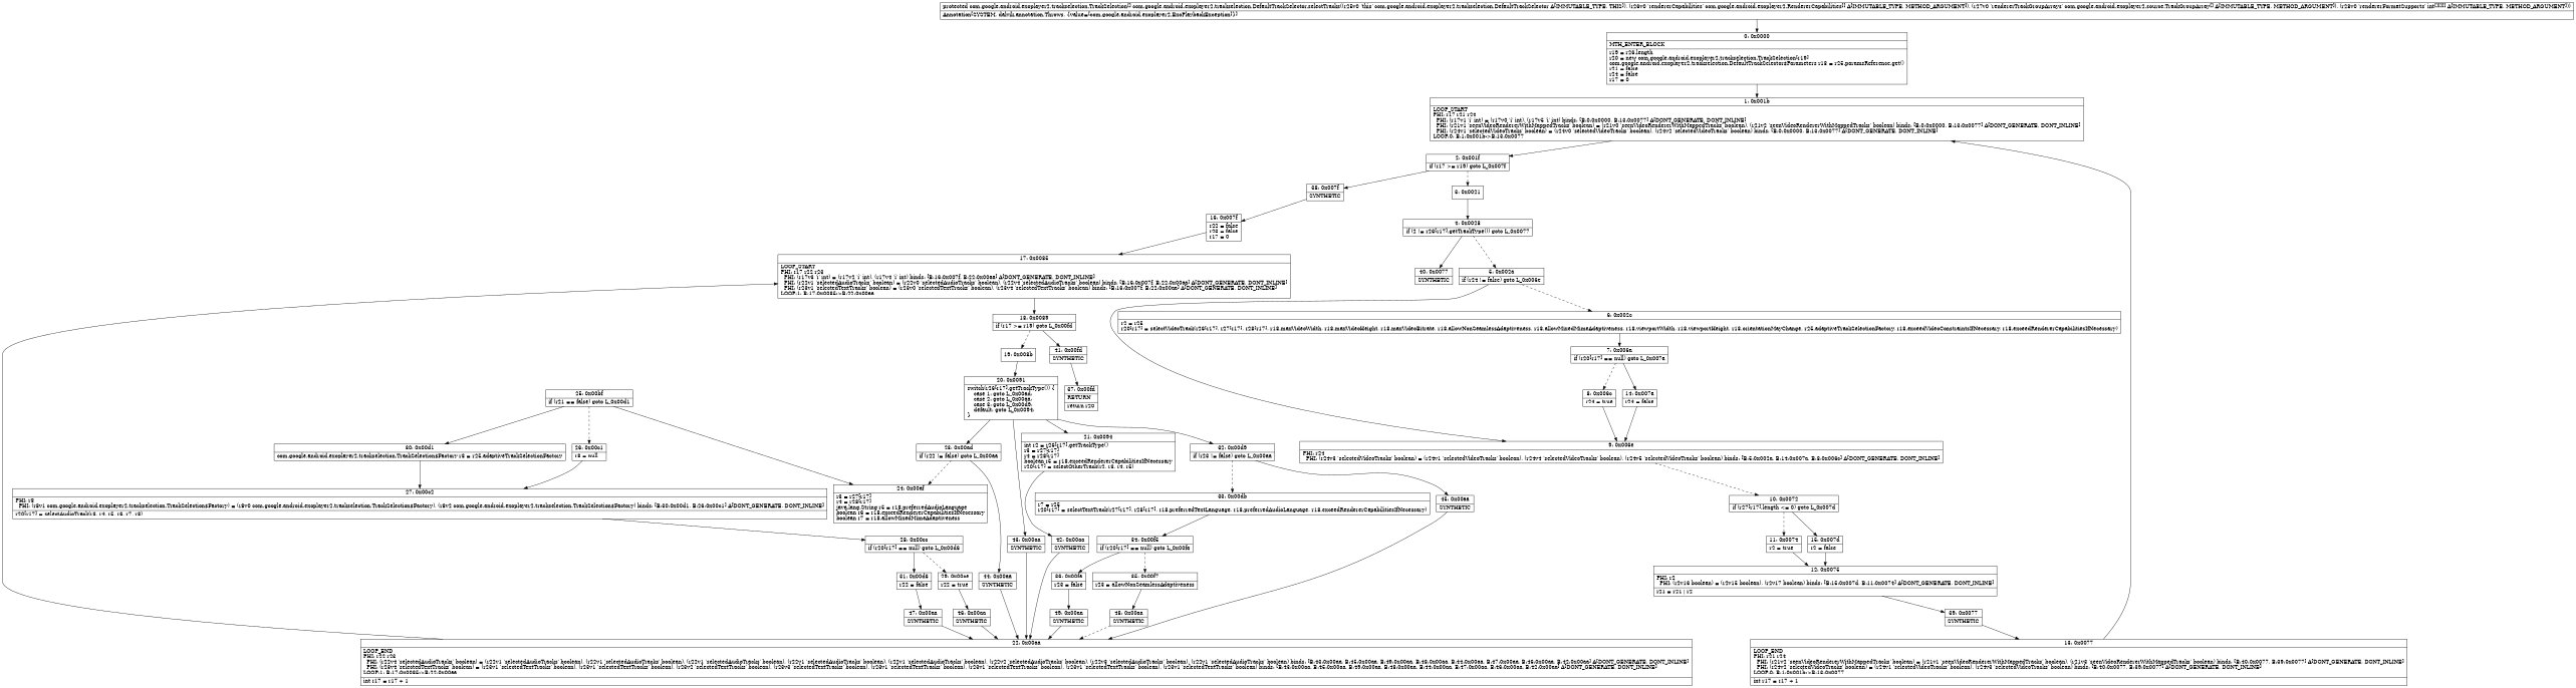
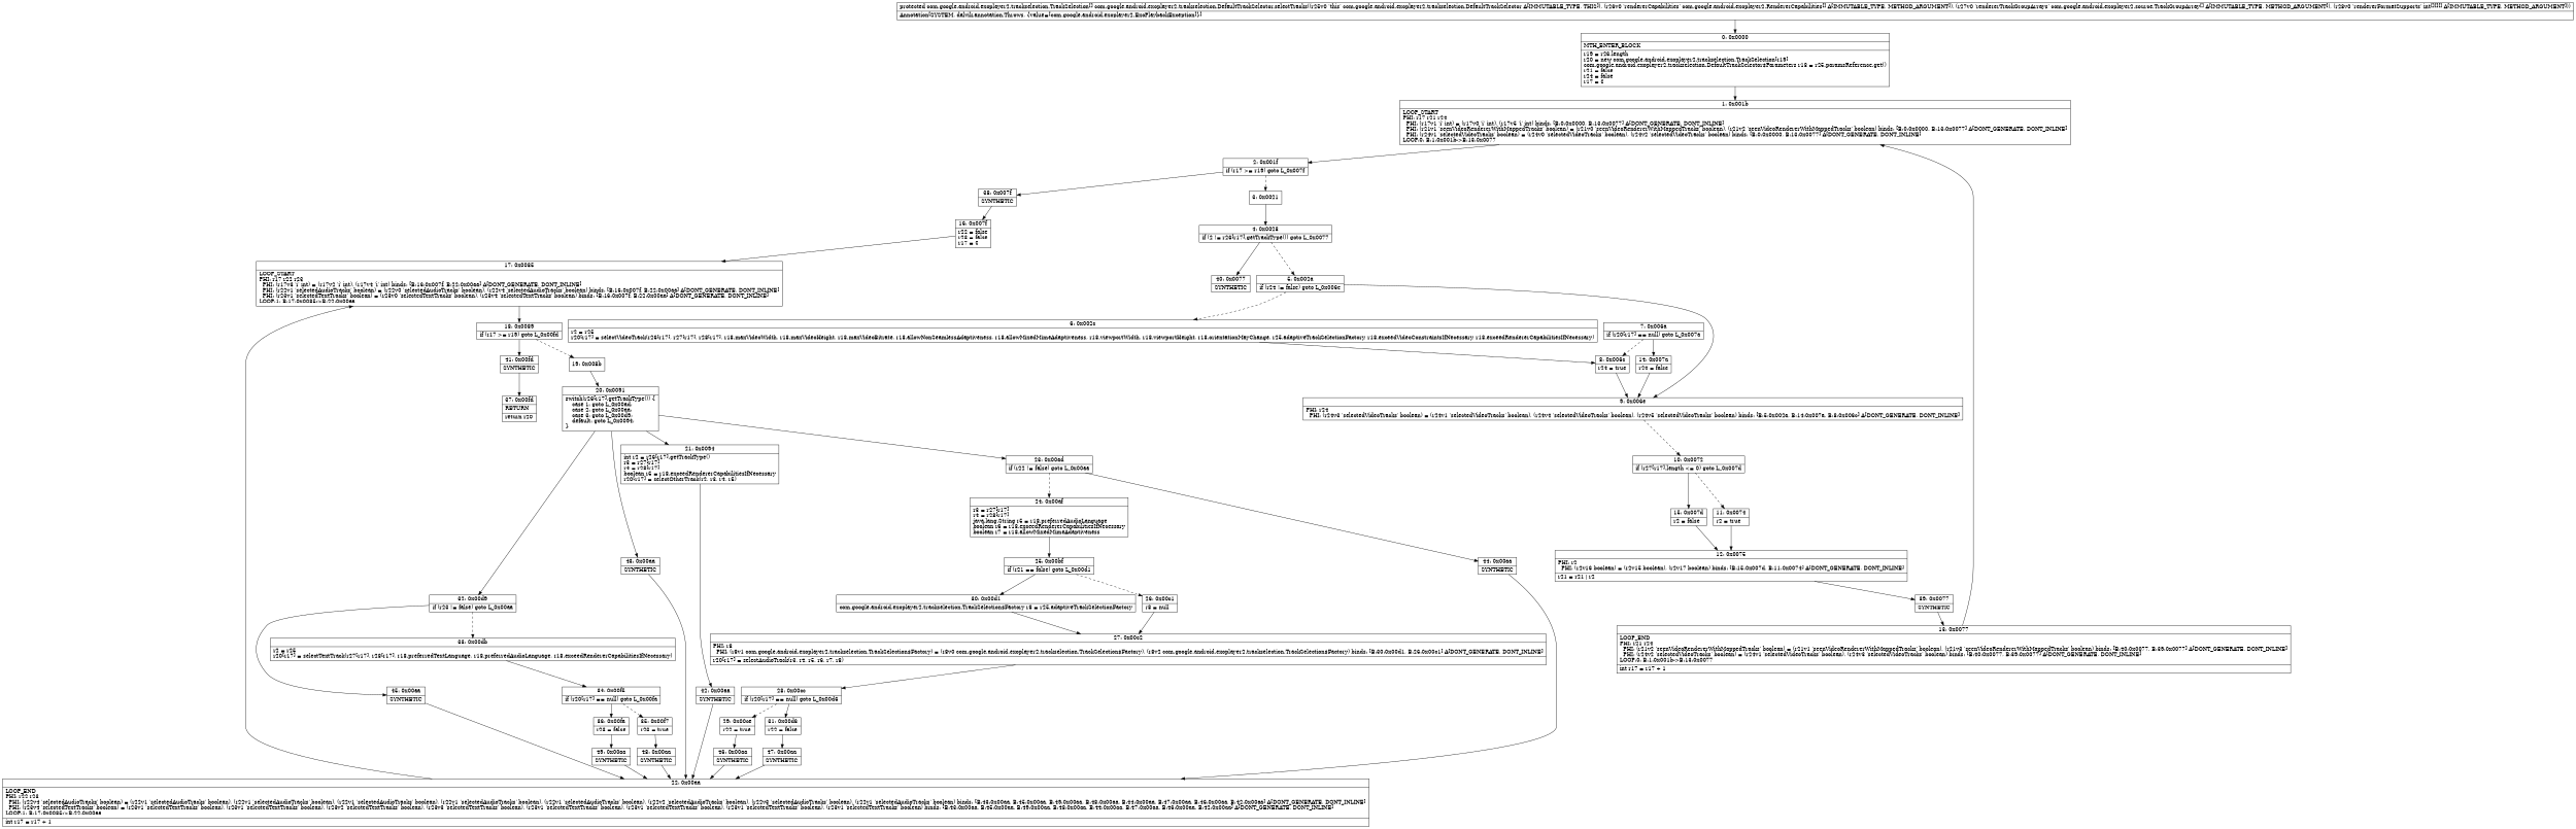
  digraph {
    node [shape=record]
    n1 [label="{0\:\ 0x0000|MTH_ENTER_BLOCK\l|r19 = r26.length\lr20 = new com.google.android.exoplayer2.trackselection.TrackSelection[r19]\lcom.google.android.exoplayer2.trackselection.DefaultTrackSelector$Parameters r18 = r25.paramsReference.get()\lr21 = false\lr24 = false\lr17 = 0\l}"]
    n2 [label="{1\:\ 0x001b|LOOP_START\lPHI: r17 r21 r24 \l  PHI: (r17v1 'i' int) = (r17v0 'i' int), (r17v5 'i' int) binds: [B:0:0x0000, B:13:0x0077] A[DONT_GENERATE, DONT_INLINE]\l  PHI: (r21v1 'seenVideoRendererWithMappedTracks' boolean) = (r21v0 'seenVideoRendererWithMappedTracks' boolean), (r21v2 'seenVideoRendererWithMappedTracks' boolean) binds: [B:0:0x0000, B:13:0x0077] A[DONT_GENERATE, DONT_INLINE]\l  PHI: (r24v1 'selectedVideoTracks' boolean) = (r24v0 'selectedVideoTracks' boolean), (r24v2 'selectedVideoTracks' boolean) binds: [B:0:0x0000, B:13:0x0077] A[DONT_GENERATE, DONT_INLINE]\lLOOP:0: B:1:0x001b\-\>B:13:0x0077\l}"]
    n3 [label="{2\:\ 0x001f|if (r17 \>= r19) goto L_0x007f\l}"]
    n4 [label="{3\:\ 0x0021}"]
    n5 [label="{38\:\ 0x007f|SYNTHETIC\l}"]
    n6 [label="{4\:\ 0x0028|if (2 != r26[r17].getTrackType()) goto L_0x0077\l}"]
    n7 [label="{16\:\ 0x007f|r22 = false\lr23 = false\lr17 = 0\l}"]
    n8 [label="{5\:\ 0x002a|if (r24 != false) goto L_0x006e\l}"]
    n9 [label="{40\:\ 0x0077|SYNTHETIC\l}"]
    n10 [label="{6\:\ 0x002c|r2 = r25\lr20[r17] = selectVideoTrack(r26[r17], r27[r17], r28[r17], r18.maxVideoWidth, r18.maxVideoHeight, r18.maxVideoBitrate, r18.allowNonSeamlessAdaptiveness, r18.allowMixedMimeAdaptiveness, r18.viewportWidth, r18.viewportHeight, r18.orientationMayChange, r25.adaptiveTrackSelectionFactory, r18.exceedVideoConstraintsIfNecessary, r18.exceedRendererCapabilitiesIfNecessary)\l}"]
    n11 [label="{9\:\ 0x006e|PHI: r24 \l  PHI: (r24v3 'selectedVideoTracks' boolean) = (r24v1 'selectedVideoTracks' boolean), (r24v4 'selectedVideoTracks' boolean), (r24v5 'selectedVideoTracks' boolean) binds: [B:5:0x002a, B:14:0x007a, B:8:0x006c] A[DONT_GENERATE, DONT_INLINE]\l}"]
    n12 [label="{7\:\ 0x006a|if (r20[r17] == null) goto L_0x007a\l}"]
    n13 [label="{10\:\ 0x0072|if (r27[r17].length \<= 0) goto L_0x007d\l}"]
    n14 [label="{8\:\ 0x006c|r24 = true\l}"]
    n15 [label="{14\:\ 0x007a|r24 = false\l}"]
    n16 [label="{11\:\ 0x0074|r2 = true\l}"]
    n17 [label="{15\:\ 0x007d|r2 = false\l}"]
    n18 [label="{12\:\ 0x0075|PHI: r2 \l  PHI: (r2v16 boolean) = (r2v15 boolean), (r2v17 boolean) binds: [B:15:0x007d, B:11:0x0074] A[DONT_GENERATE, DONT_INLINE]\l|r21 = r21 \| r2\l}"]
    n19 [label="{39\:\ 0x0077|SYNTHETIC\l}"]
    n20 [label="{13\:\ 0x0077|LOOP_END\lPHI: r21 r24 \l  PHI: (r21v2 'seenVideoRendererWithMappedTracks' boolean) = (r21v1 'seenVideoRendererWithMappedTracks' boolean), (r21v3 'seenVideoRendererWithMappedTracks' boolean) binds: [B:40:0x0077, B:39:0x0077] A[DONT_GENERATE, DONT_INLINE]\l  PHI: (r24v2 'selectedVideoTracks' boolean) = (r24v1 'selectedVideoTracks' boolean), (r24v3 'selectedVideoTracks' boolean) binds: [B:40:0x0077, B:39:0x0077] A[DONT_GENERATE, DONT_INLINE]\lLOOP:0: B:1:0x001b\-\>B:13:0x0077\l|int r17 = r17 + 1\l}"]
    n21 [label="{17\:\ 0x0085|LOOP_START\lPHI: r17 r22 r23 \l  PHI: (r17v3 'i' int) = (r17v2 'i' int), (r17v4 'i' int) binds: [B:16:0x007f, B:22:0x00aa] A[DONT_GENERATE, DONT_INLINE]\l  PHI: (r22v1 'selectedAudioTracks' boolean) = (r22v0 'selectedAudioTracks' boolean), (r22v4 'selectedAudioTracks' boolean) binds: [B:16:0x007f, B:22:0x00aa] A[DONT_GENERATE, DONT_INLINE]\l  PHI: (r23v1 'selectedTextTracks' boolean) = (r23v0 'selectedTextTracks' boolean), (r23v4 'selectedTextTracks' boolean) binds: [B:16:0x007f, B:22:0x00aa] A[DONT_GENERATE, DONT_INLINE]\lLOOP:1: B:17:0x0085\-\>B:22:0x00aa\l}"]
    n22 [label="{18\:\ 0x0089|if (r17 \>= r19) goto L_0x00fd\l}"]
    n23 [label="{19\:\ 0x008b}"]
    n24 [label="{41\:\ 0x00fd|SYNTHETIC\l}"]
    n25 [label="{20\:\ 0x0091|switch(r26[r17].getTrackType()) \{\l    case 1: goto L_0x00ad;\l    case 2: goto L_0x00aa;\l    case 3: goto L_0x00d9;\l    default: goto L_0x0094;\l\}\l}"]
    n26 [label="{37\:\ 0x00fd|RETURN\l|return r20\l}"]
    n27 [label="{21\:\ 0x0094|int r2 = r26[r17].getTrackType()\lr3 = r27[r17]\lr4 = r28[r17]\lboolean r5 = r18.exceedRendererCapabilitiesIfNecessary\lr20[r17] = selectOtherTrack(r2, r3, r4, r5)\l}"]
    n28 [label="{23\:\ 0x00ad|if (r22 != false) goto L_0x00aa\l}"]
    n29 [label="{32\:\ 0x00d9|if (r23 != false) goto L_0x00aa\l}"]
    n30 [label="{43\:\ 0x00aa|SYNTHETIC\l}"]
    n31 [label="{42\:\ 0x00aa|SYNTHETIC\l}"]
    n32 [label="{24\:\ 0x00af|r3 = r27[r17]\lr4 = r28[r17]\ljava.lang.String r5 = r18.preferredAudioLanguage\lboolean r6 = r18.exceedRendererCapabilitiesIfNecessary\lboolean r7 = r18.allowMixedMimeAdaptiveness\l}"]
    n33 [label="{44\:\ 0x00aa|SYNTHETIC\l}"]
-   n34 [label="{33\:\ 0x00db|r7 = r25\lr20[r17] = selectTextTrack(r27[r17], r28[r17], r18.preferredTextLanguage, r18.preferredAudioLanguage, r18.exceedRendererCapabilitiesIfNecessary)\l}"]
+   n34 [label="{33\:\ 0x00db|r2 = r25\lr20[r17] = selectTextTrack(r27[r17], r28[r17], r18.preferredTextLanguage, r18.preferredAudioLanguage, r18.exceedRendererCapabilitiesIfNecessary)\l}"]
    n35 [label="{45\:\ 0x00aa|SYNTHETIC\l}"]
    n36 [label="{22\:\ 0x00aa|LOOP_END\lPHI: r22 r23 \l  PHI: (r22v4 'selectedAudioTracks' boolean) = (r22v1 'selectedAudioTracks' boolean), (r22v1 'selectedAudioTracks' boolean), (r22v1 'selectedAudioTracks' boolean), (r22v1 'selectedAudioTracks' boolean), (r22v1 'selectedAudioTracks' boolean), (r22v2 'selectedAudioTracks' boolean), (r22v3 'selectedAudioTracks' boolean), (r22v1 'selectedAudioTracks' boolean) binds: [B:43:0x00aa, B:45:0x00aa, B:49:0x00aa, B:48:0x00aa, B:44:0x00aa, B:47:0x00aa, B:46:0x00aa, B:42:0x00aa] A[DONT_GENERATE, DONT_INLINE]\l  PHI: (r23v4 'selectedTextTracks' boolean) = (r23v1 'selectedTextTracks' boolean), (r23v1 'selectedTextTracks' boolean), (r23v2 'selectedTextTracks' boolean), (r23v3 'selectedTextTracks' boolean), (r23v1 'selectedTextTracks' boolean), (r23v1 'selectedTextTracks' boolean), (r23v1 'selectedTextTracks' boolean), (r23v1 'selectedTextTracks' boolean) binds: [B:43:0x00aa, B:45:0x00aa, B:49:0x00aa, B:48:0x00aa, B:44:0x00aa, B:47:0x00aa, B:46:0x00aa, B:42:0x00aa] A[DONT_GENERATE, DONT_INLINE]\lLOOP:1: B:17:0x0085\-\>B:22:0x00aa\l|int r17 = r17 + 1\l}"]
    n37 [label="{25\:\ 0x00bf|if (r21 == false) goto L_0x00d1\l}"]
    n38 [label="{26\:\ 0x00c1|r8 = null\l}"]
    n39 [label="{30\:\ 0x00d1|com.google.android.exoplayer2.trackselection.TrackSelection$Factory r8 = r25.adaptiveTrackSelectionFactory\l}"]
    n40 [label="{27\:\ 0x00c2|PHI: r8 \l  PHI: (r8v1 com.google.android.exoplayer2.trackselection.TrackSelection$Factory) = (r8v0 com.google.android.exoplayer2.trackselection.TrackSelection$Factory), (r8v2 com.google.android.exoplayer2.trackselection.TrackSelection$Factory) binds: [B:30:0x00d1, B:26:0x00c1] A[DONT_GENERATE, DONT_INLINE]\l|r20[r17] = selectAudioTrack(r3, r4, r5, r6, r7, r8)\l}"]
    n41 [label="{28\:\ 0x00cc|if (r20[r17] == null) goto L_0x00d6\l}"]
    n42 [label="{29\:\ 0x00ce|r22 = true\l}"]
    n43 [label="{31\:\ 0x00d6|r22 = false\l}"]
    n44 [label="{46\:\ 0x00aa|SYNTHETIC\l}"]
    n45 [label="{47\:\ 0x00aa|SYNTHETIC\l}"]
    n46 [label="{34\:\ 0x00f5|if (r20[r17] == null) goto L_0x00fa\l}"]
-   n47 [label="{35\:\ 0x00f7|r23 = allowNonSeamlessAdaptiveness\l}"]
+   n47 [label="{35\:\ 0x00f7|r23 = true\l}"]
    n48 [label="{36\:\ 0x00fa|r23 = false\l}"]
    n49 [label="{48\:\ 0x00aa|SYNTHETIC\l}"]
    n50 [label="{49\:\ 0x00aa|SYNTHETIC\l}"]
    n51 [label="{protected com.google.android.exoplayer2.trackselection.TrackSelection[] com.google.android.exoplayer2.trackselection.DefaultTrackSelector.selectTracks((r25v0 'this' com.google.android.exoplayer2.trackselection.DefaultTrackSelector A[IMMUTABLE_TYPE, THIS]), (r26v0 'rendererCapabilities' com.google.android.exoplayer2.RendererCapabilities[] A[IMMUTABLE_TYPE, METHOD_ARGUMENT]), (r27v0 'rendererTrackGroupArrays' com.google.android.exoplayer2.source.TrackGroupArray[] A[IMMUTABLE_TYPE, METHOD_ARGUMENT]), (r28v0 'rendererFormatSupports' int[][][] A[IMMUTABLE_TYPE, METHOD_ARGUMENT]))  | Annotation[SYSTEM, dalvik.annotation.Throws, \{value=[com.google.android.exoplayer2.ExoPlaybackException]\}]\l}"]
    n1 -> n2
    n2 -> n3
    n3 -> n4 [style=dashed]
    n3 -> n5
    n4 -> n6
    n5 -> n7
    n6 -> n8 [style=dashed]
    n6 -> n9
    n7 -> n21
    n8 -> n10 [style=dashed]
    n8 -> n11
-   n10 -> n12
+   n10 -> n14
    n11 -> n13 [style=dashed]
    n12 -> n14 [style=dashed]
    n12 -> n15
    n13 -> n16 [style=dashed]
    n13 -> n17
    n14 -> n11
    n15 -> n11
    n16 -> n18
    n17 -> n18
    n18 -> n19
    n19 -> n20
    n20 -> n2
    n21 -> n22
    n22 -> n23 [style=dashed]
    n22 -> n24
    n23 -> n25
    n24 -> n26
    n25 -> n27
    n25 -> n28
    n25 -> n29
    n25 -> n30
    n27 -> n31
    n28 -> n32 [style=dashed]
    n28 -> n33
    n29 -> n34 [style=dashed]
    n29 -> n35
    n30 -> n36
    n31 -> n36
-   n37 -> n32
+   n32 -> n37
    n33 -> n36
    n34 -> n46
    n35 -> n36
    n36 -> n21
    n37 -> n38 [style=dashed]
    n37 -> n39
    n38 -> n40
    n39 -> n40
    n40 -> n41
    n41 -> n42 [style=dashed]
    n41 -> n43
    n42 -> n44
    n43 -> n45
    n44 -> n36
    n45 -> n36
    n46 -> n47 [style=dashed]
    n46 -> n48
    n47 -> n49
    n48 -> n50
-   n49 -> n36 [style=dashed]
+   n49 -> n36
    n50 -> n36
    n51 -> n1
  }
